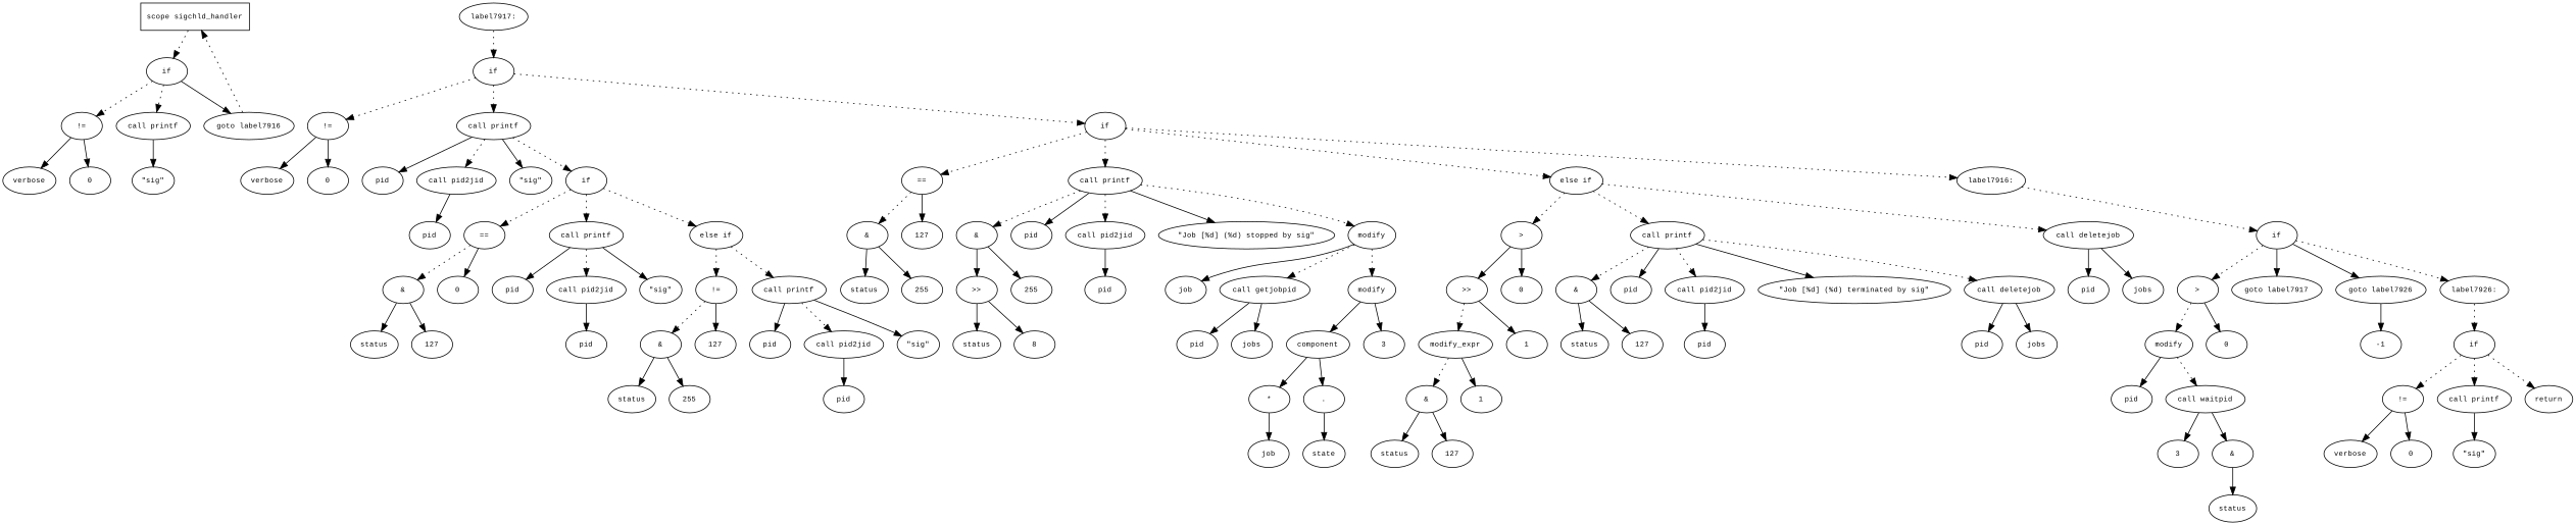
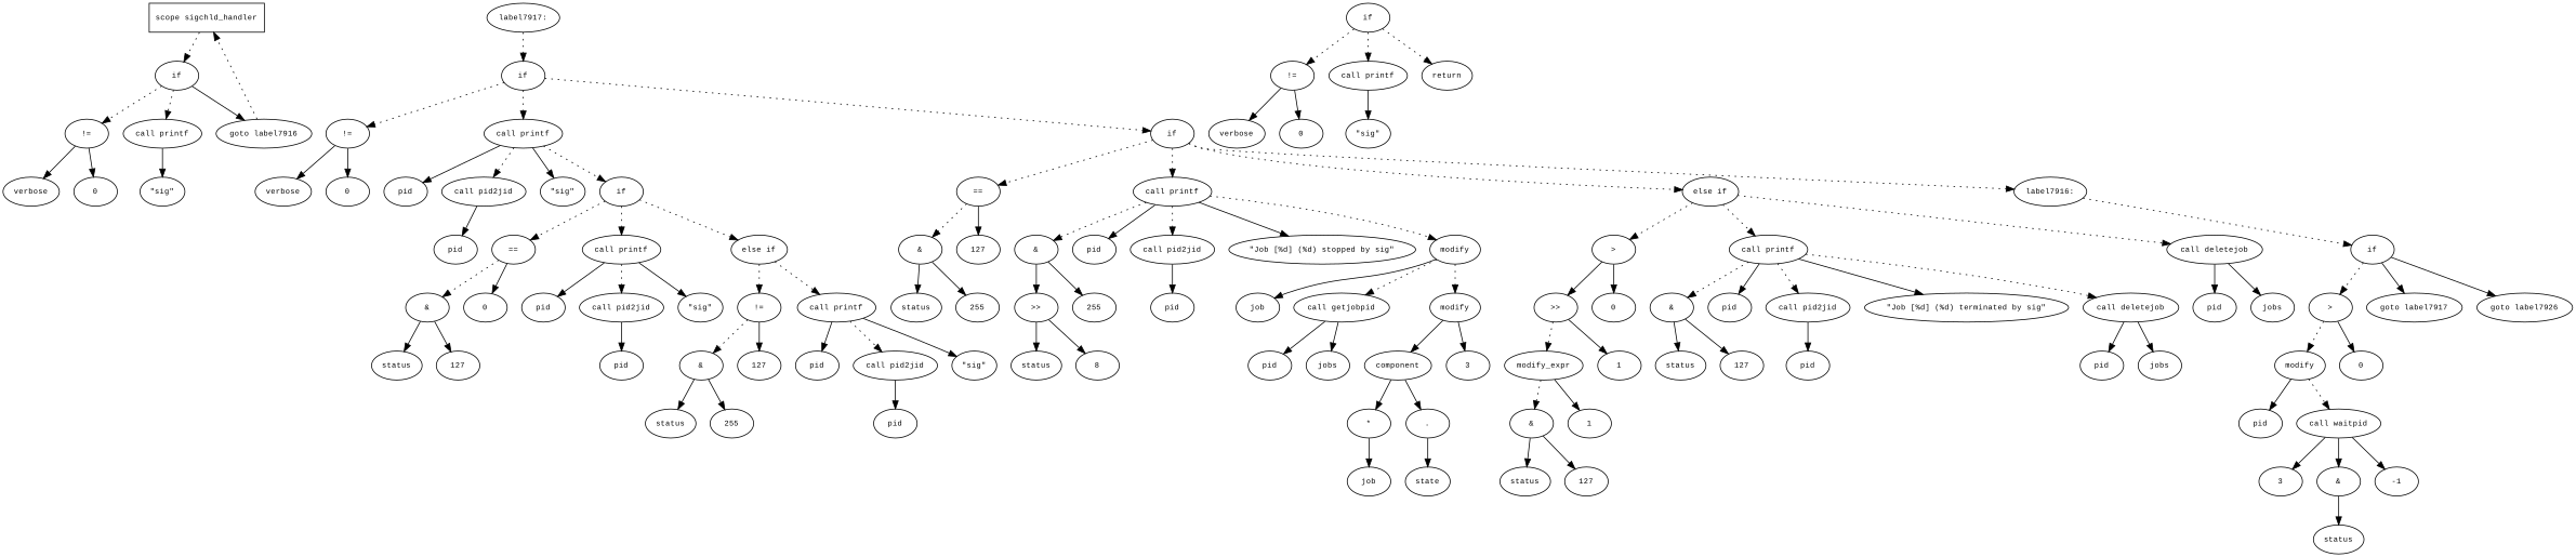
  digraph {
    fontname="Times New Roman"
    fontsize=10
    node [fontname="Courier New" fontsize=10 shape=ellipse]
    edge [fontname="Times New Roman" fontsize=10]
    n1 [label="scope sigchld_handler" shape=box]
    n2 [label=if]
    n3 [label="!="]
    n4 [label="call printf"]
    n5 [label="goto label7916"]
    n6 [label=verbose]
    n7 [label=0]
    n8 [label="\"sig\""]
    n9 [label="label7917:"]
    n10 [label=if]
    n11 [label="!="]
    n12 [label="call printf"]
    n13 [label=if]
    n14 [label=verbose]
    n15 [label=0]
    n16 [label=pid]
    n17 [label="call pid2jid"]
    n18 [label="\"sig\""]
    n19 [label=if]
    n20 [label="=="]
    n21 [label="call printf"]
    n22 [label="else if"]
    n23 [label="label7916:"]
    n24 [label=pid]
    n25 [label="=="]
    n26 [label="call printf"]
    n27 [label="else if"]
    n28 [label="&"]
    n29 [label=0]
    n30 [label=pid]
    n31 [label="call pid2jid"]
    n32 [label="\"sig\""]
    n33 [label="!="]
    n34 [label="call printf"]
    n35 [label=status]
    n36 [label=127]
    n37 [label=pid]
    n38 [label="&"]
    n39 [label=127]
    n40 [label=pid]
    n41 [label="call pid2jid"]
    n42 [label="\"sig\""]
    n43 [label=status]
    n44 [label=255]
    n45 [label=pid]
    n46 [label="&"]
    n47 [label=127]
    n48 [label="&"]
    n49 [label=pid]
    n50 [label="call pid2jid"]
    n51 [label="\"Job [%d] (%d) stopped by sig\""]
    n52 [label=modify]
    n53 [label=">"]
    n54 [label="call printf"]
    n55 [label="call deletejob"]
    n56 [label=if]
    n57 [label=status]
    n58 [label=255]
    n59 [label=">>"]
    n60 [label=255]
    n61 [label=pid]
    n62 [label=job]
    n63 [label="call getjobpid"]
    n64 [label=modify]
    n65 [label=status]
    n66 [label=8]
    n67 [label=pid]
    n68 [label=jobs]
    n69 [label=component]
    n70 [label=3]
    n71 [label="*"]
    n72 [label="."]
    n73 [label=job]
    n74 [label=state]
    n75 [label=">>"]
    n76 [label=0]
    n77 [label="&"]
    n78 [label=pid]
    n79 [label="call pid2jid"]
    n80 [label="\"Job [%d] (%d) terminated by sig\""]
    n81 [label="call deletejob"]
    n82 [label=pid]
    n83 [label=jobs]
    n84 [label=modify_expr]
    n85 [label=1]
    n86 [label="&"]
    n87 [label=1]
    n88 [label=status]
    n89 [label=127]
    n90 [label=status]
    n91 [label=127]
    n92 [label=pid]
    n93 [label=pid]
    n94 [label=jobs]
    n95 [label=">"]
    n96 [label="goto label7917"]
    n97 [label="goto label7926"]
-   n98 [label="label7926:"]
    n99 [label=modify]
    n100 [label=0]
    n101 [label=if]
    n102 [label=pid]
    n103 [label="call waitpid"]
    n104 [label=3]
    n105 [label="&"]
    n106 [label=-1]
    n107 [label=status]
    n108 [label="!="]
    n109 [label="call printf"]
    n110 [label=return]
    n111 [label=verbose]
    n112 [label=0]
    n113 [label="\"sig\""]
    n1 -> n2 [style=dotted]
    n2 -> n3 [style=dotted]
    n2 -> n4 [style=dotted]
    n2 -> n5
    n3 -> n6
    n3 -> n7
    n4 -> n8
    n5 -> n1 [style=dotted]
    n9 -> n10 [style=dotted]
    n10 -> n11 [style=dotted]
    n10 -> n12 [style=dotted]
    n10 -> n13 [style=dotted]
    n11 -> n14
    n11 -> n15
    n12 -> n16
    n12 -> n17 [style=dotted]
    n12 -> n18
    n12 -> n19 [style=dotted]
    n13 -> n20 [style=dotted]
    n13 -> n21 [style=dotted]
    n13 -> n22 [style=dotted]
    n13 -> n23 [style=dotted]
    n17 -> n24
    n19 -> n25 [style=dotted]
    n19 -> n26 [style=dotted]
    n19 -> n27 [style=dotted]
    n20 -> n46 [style=dotted]
    n20 -> n47
    n21 -> n48 [style=dotted]
    n21 -> n49
    n21 -> n50 [style=dotted]
    n21 -> n51
    n21 -> n52 [style=dotted]
    n22 -> n53 [style=dotted]
    n22 -> n54 [style=dotted]
    n22 -> n55 [style=dotted]
    n23 -> n56 [style=dotted]
    n25 -> n28 [style=dotted]
    n25 -> n29
    n26 -> n30
    n26 -> n31 [style=dotted]
    n26 -> n32
    n27 -> n33 [style=dotted]
    n27 -> n34 [style=dotted]
    n28 -> n35
    n28 -> n36
    n31 -> n37
    n33 -> n38 [style=dotted]
    n33 -> n39
    n34 -> n40
    n34 -> n41 [style=dotted]
    n34 -> n42
    n38 -> n43
    n38 -> n44
    n41 -> n45
    n46 -> n57
    n46 -> n58
    n48 -> n59
    n48 -> n60
    n50 -> n61
    n52 -> n62
    n52 -> n63 [style=dotted]
    n52 -> n64 [style=dotted]
    n53 -> n75
    n53 -> n76
    n54 -> n77 [style=dotted]
    n54 -> n78
    n54 -> n79 [style=dotted]
    n54 -> n80
    n54 -> n81 [style=dotted]
    n55 -> n82
    n55 -> n83
    n56 -> n95 [style=dotted]
    n56 -> n96
    n56 -> n97
-   n56 -> n98 [style=dotted]
    n59 -> n65
    n59 -> n66
    n63 -> n67
    n63 -> n68
    n64 -> n69
    n64 -> n70
    n69 -> n71
    n69 -> n72
    n71 -> n73
    n72 -> n74
    n75 -> n84 [style=dotted]
    n75 -> n85
    n77 -> n90
    n77 -> n91
    n79 -> n92
    n81 -> n93
    n81 -> n94
    n84 -> n86 [style=dotted]
    n84 -> n87
    n86 -> n88
    n86 -> n89
    n95 -> n99 [style=dotted]
    n95 -> n100
-   n98 -> n101 [style=dotted]
    n99 -> n102
    n99 -> n103 [style=dotted]
    n101 -> n108 [style=dotted]
    n101 -> n109 [style=dotted]
    n101 -> n110 [style=dotted]
    n103 -> n104
    n103 -> n105
-   n97 -> n106
+   n103 -> n106
    n105 -> n107
    n108 -> n111
    n108 -> n112
    n109 -> n113
  }
